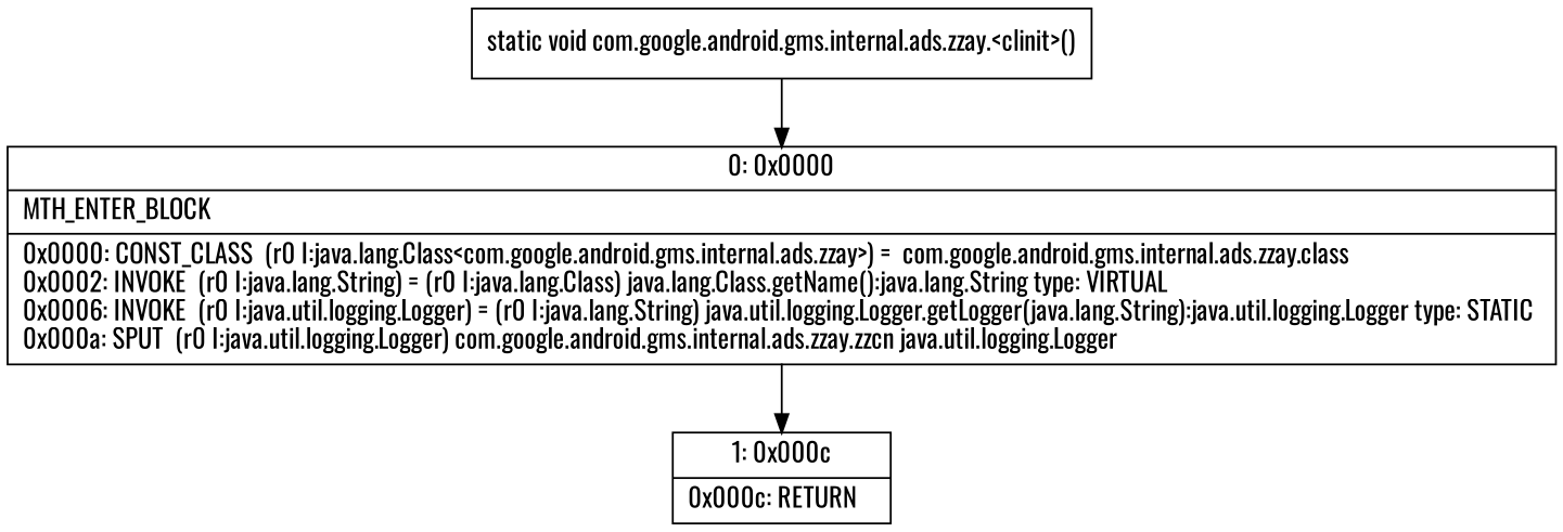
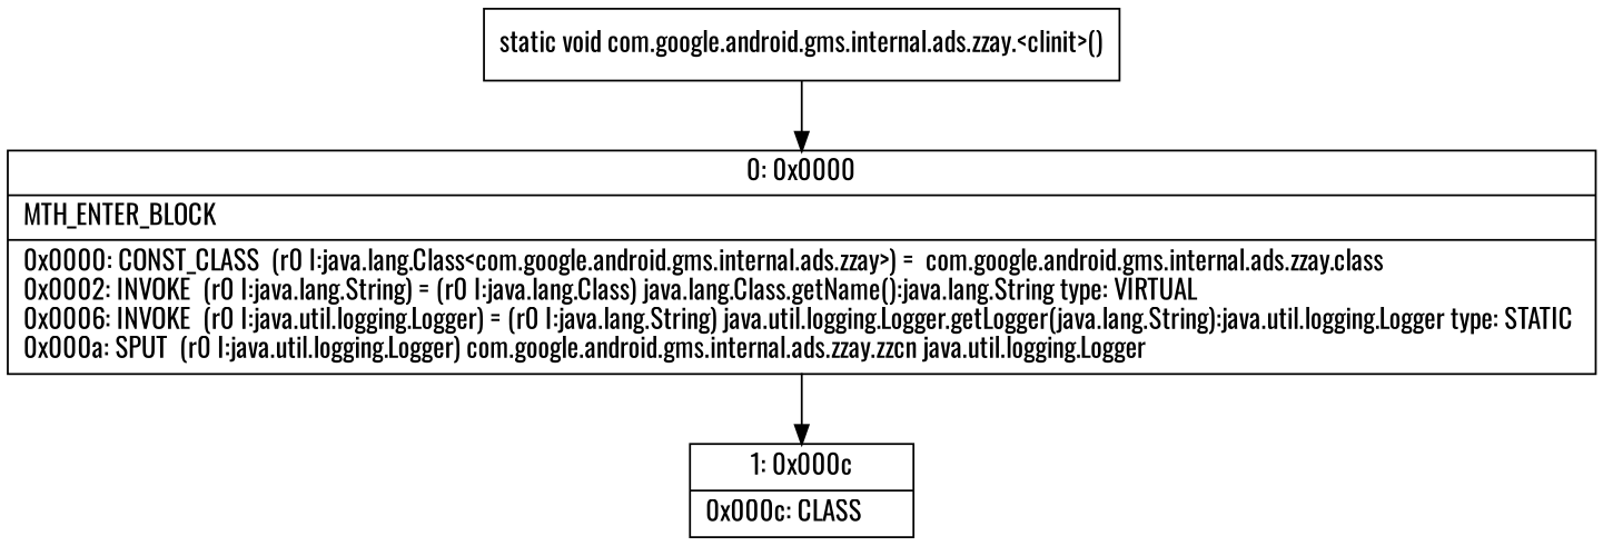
  digraph {
    fontname=Oswald
    node [shape=record fontname=Oswald]
    edge [fontname=Oswald]
    n1 [label="{0\:\ 0x0000|MTH_ENTER_BLOCK\l|0x0000: CONST_CLASS  (r0 I:java.lang.Class\<com.google.android.gms.internal.ads.zzay\>) =  com.google.android.gms.internal.ads.zzay.class \l0x0002: INVOKE  (r0 I:java.lang.String) = (r0 I:java.lang.Class) java.lang.Class.getName():java.lang.String type: VIRTUAL \l0x0006: INVOKE  (r0 I:java.util.logging.Logger) = (r0 I:java.lang.String) java.util.logging.Logger.getLogger(java.lang.String):java.util.logging.Logger type: STATIC \l0x000a: SPUT  (r0 I:java.util.logging.Logger) com.google.android.gms.internal.ads.zzay.zzcn java.util.logging.Logger \l}"]
-   n2 [label="{1\:\ 0x000c|0x000c: RETURN   \l}"]
+   n2 [label="{1\:\ 0x000c|0x000c: CLASS   \l}"]
    n3 [label="{static void com.google.android.gms.internal.ads.zzay.\<clinit\>() }"]
    n1 -> n2
    n3 -> n1
  }
